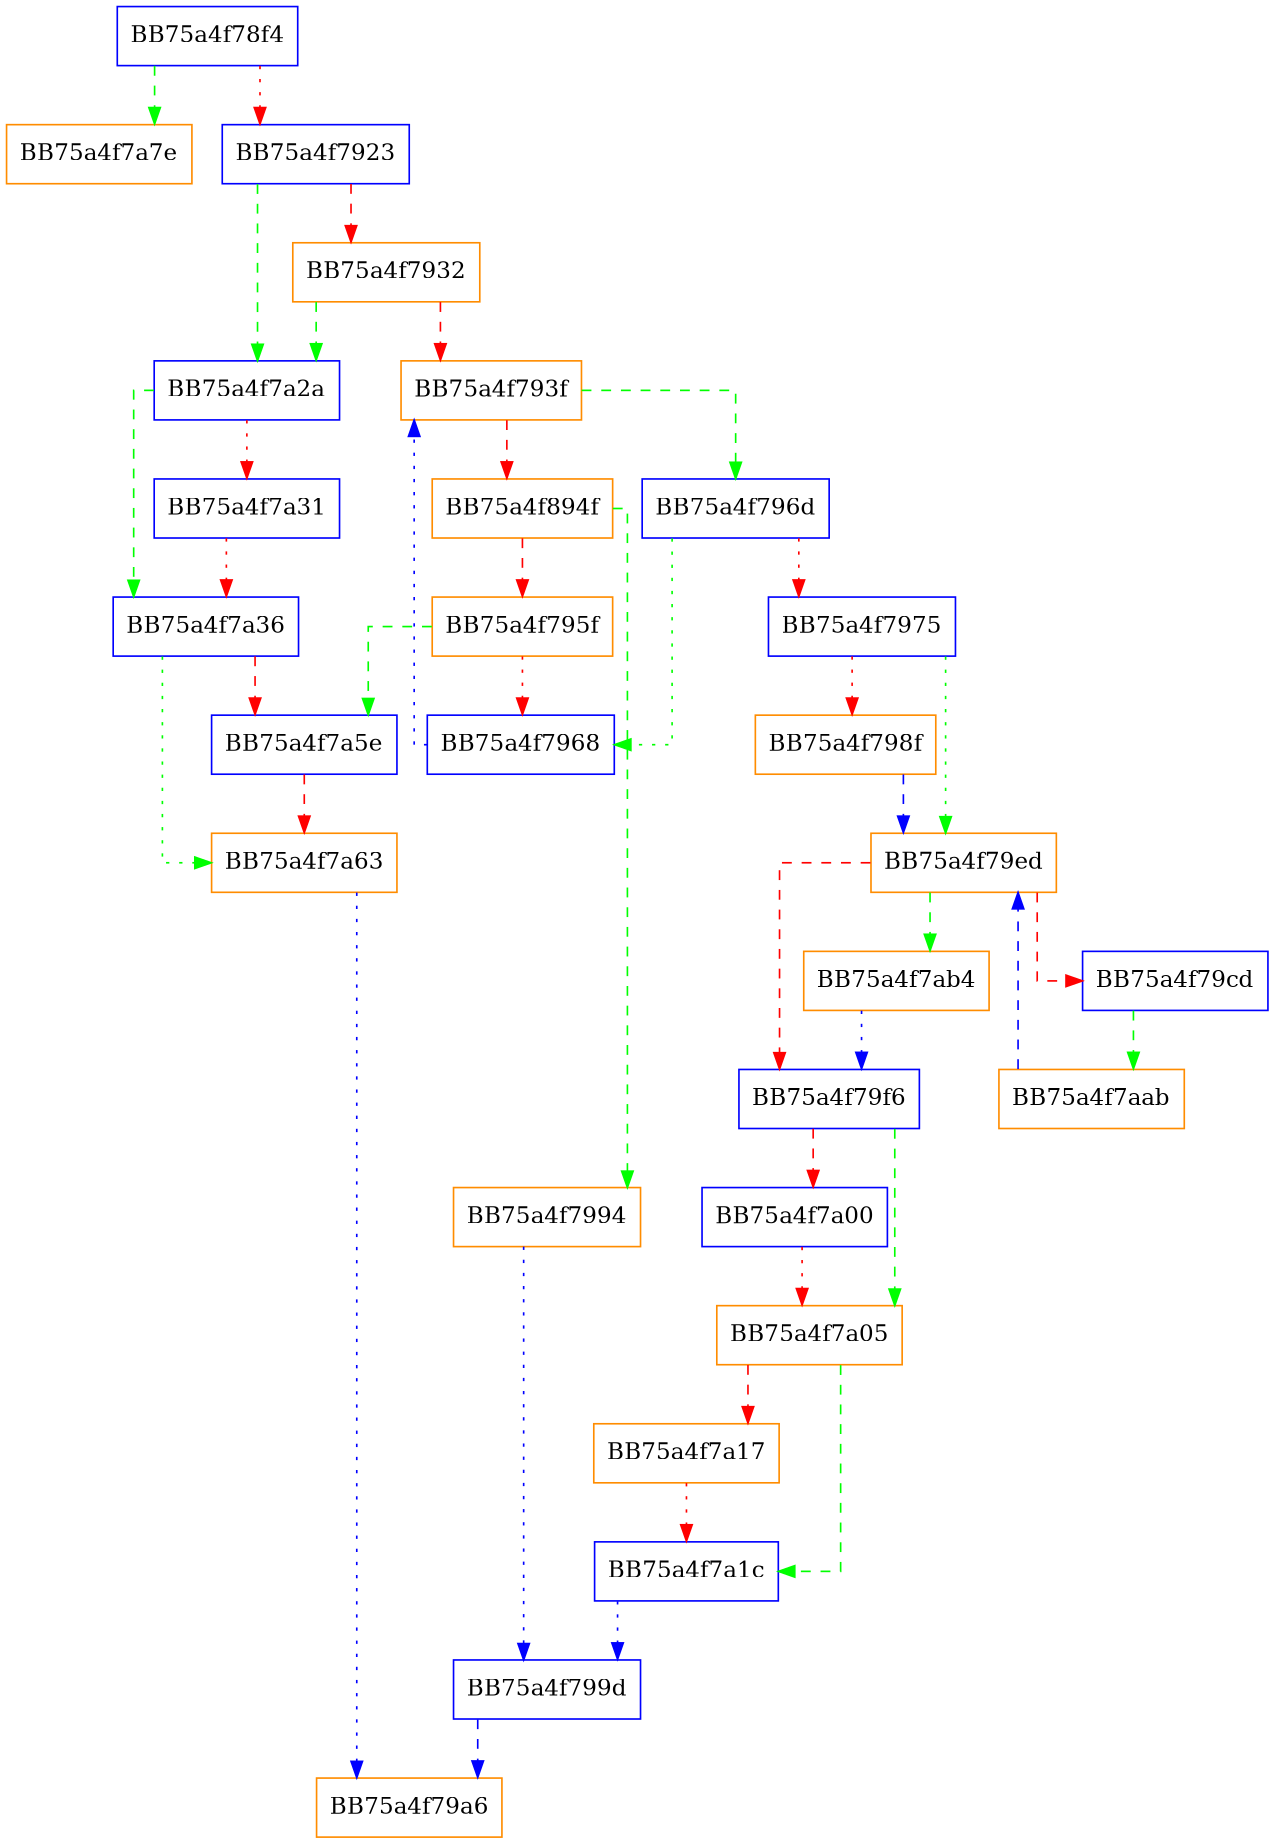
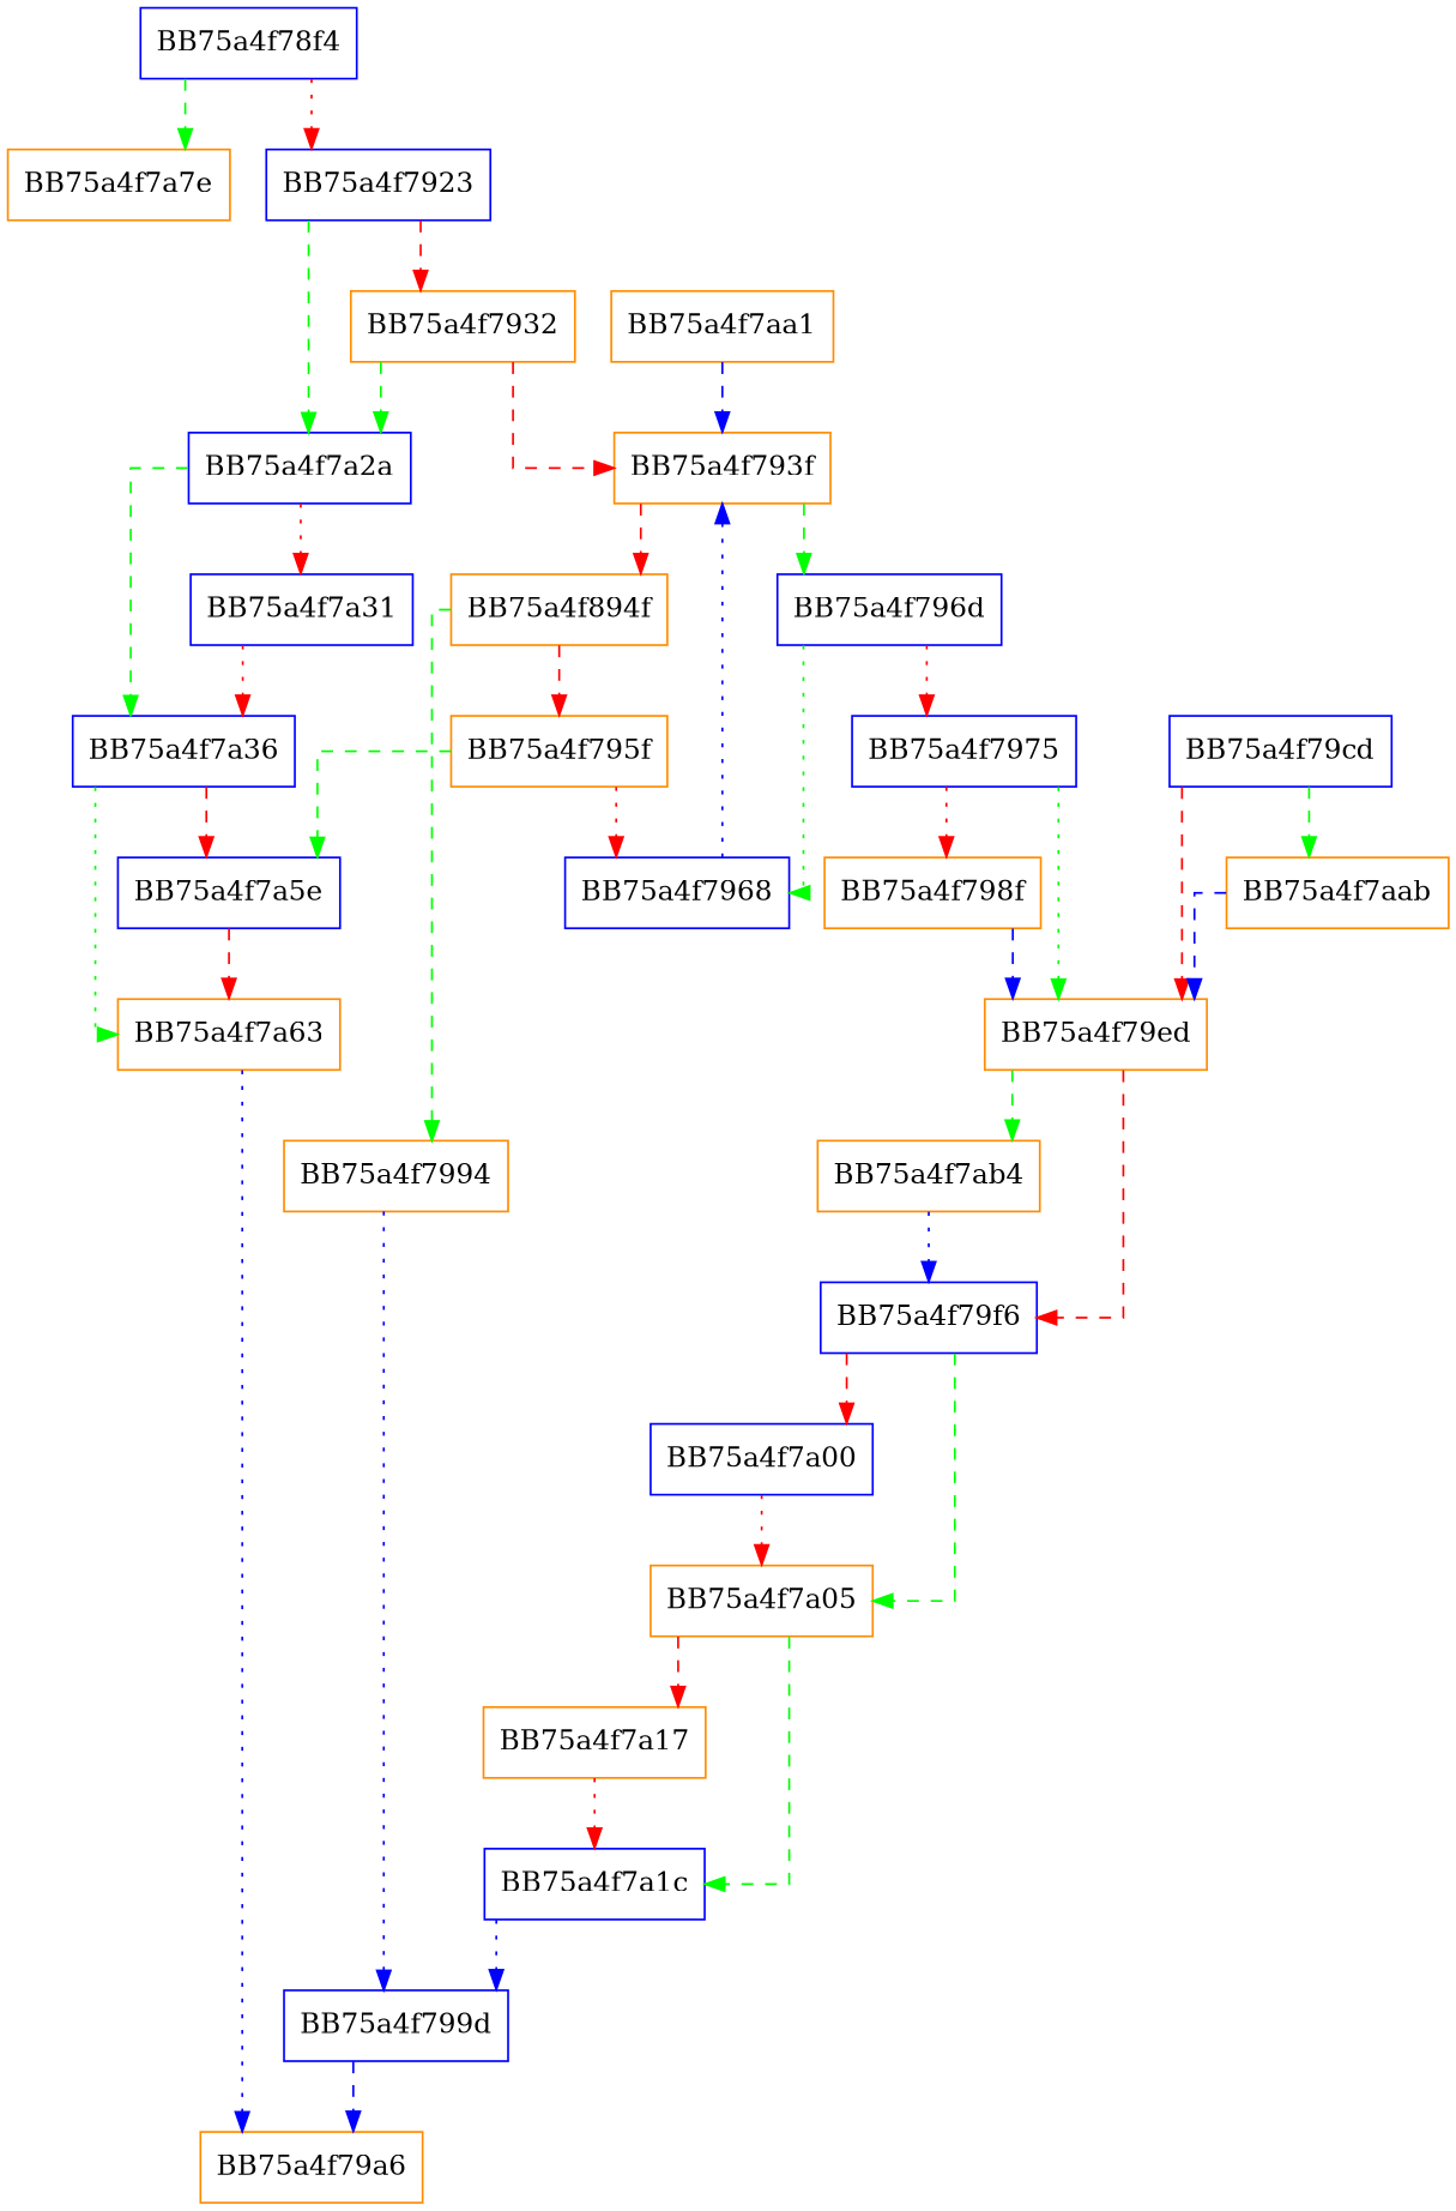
  digraph {
    splines=ortho
    node [color=darkorange shape=box]
    edge [color=red style=dashed]
    BB75a4f78f4 [color=blue]
    BB75a4f7a7e
    BB75a4f7923 [color=blue]
    BB75a4f7a2a [color=blue]
    BB75a4f7932
    BB75a4f7a36 [color=blue]
    BB75a4f7a31 [color=blue]
    BB75a4f793f
    BB75a4f7a63
    BB75a4f7a5e [color=blue]
+   BB75a4f7aa1
    BB75a4f796d [color=blue]
    n13 [label=BB75a4f894f]
    BB75a4f7968 [color=blue]
    BB75a4f7975 [color=blue]
    BB75a4f7994
    BB75a4f795f
    BB75a4f79ed
    BB75a4f798f
    BB75a4f799d [color=blue]
    BB75a4f79a6
    BB75a4f79cd [color=blue]
    BB75a4f7aab
    BB75a4f7ab4
    BB75a4f79f6 [color=blue]
    BB75a4f7a05
    BB75a4f7a00 [color=blue]
    BB75a4f7a1c [color=blue]
    BB75a4f7a17
    BB75a4f78f4 -> BB75a4f7a7e [color=green]
    BB75a4f78f4 -> BB75a4f7923 [style=dotted]
    BB75a4f7923 -> BB75a4f7a2a [color=green]
    BB75a4f7923 -> BB75a4f7932
    BB75a4f7a2a -> BB75a4f7a36 [color=green]
    BB75a4f7a2a -> BB75a4f7a31 [style=dotted]
    BB75a4f7932 -> BB75a4f7a2a [color=green]
    BB75a4f7932 -> BB75a4f793f
    BB75a4f7a36 -> BB75a4f7a63 [color=green style=dotted]
    BB75a4f7a36 -> BB75a4f7a5e
    BB75a4f7a31 -> BB75a4f7a36 [style=dotted]
    BB75a4f793f -> BB75a4f796d [color=green]
    BB75a4f793f -> n13
    BB75a4f7a63 -> BB75a4f79a6 [color=blue style=dotted]
    BB75a4f7a5e -> BB75a4f7a63
+   BB75a4f7aa1 -> BB75a4f793f [color=blue]
    BB75a4f796d -> BB75a4f7968 [color=green style=dotted]
    BB75a4f796d -> BB75a4f7975 [style=dotted]
    n13 -> BB75a4f7994 [color=green]
    n13 -> BB75a4f795f
    BB75a4f7968 -> BB75a4f793f [color=blue style=dotted]
    BB75a4f7975 -> BB75a4f79ed [color=green style=dotted]
    BB75a4f7975 -> BB75a4f798f [style=dotted]
    BB75a4f7994 -> BB75a4f799d [color=blue style=dotted]
    BB75a4f795f -> BB75a4f7a5e [color=green]
    BB75a4f795f -> BB75a4f7968 [style=dotted]
    BB75a4f79ed -> BB75a4f7ab4 [color=green]
    BB75a4f79ed -> BB75a4f79f6
    BB75a4f798f -> BB75a4f79ed [color=blue]
    BB75a4f799d -> BB75a4f79a6 [color=blue]
-   BB75a4f79ed -> BB75a4f79cd
+   BB75a4f79cd -> BB75a4f79ed
    BB75a4f79cd -> BB75a4f7aab [color=green]
    BB75a4f7aab -> BB75a4f79ed [color=blue]
    BB75a4f7ab4 -> BB75a4f79f6 [color=blue style=dotted]
    BB75a4f79f6 -> BB75a4f7a05 [color=green]
    BB75a4f79f6 -> BB75a4f7a00
    BB75a4f7a05 -> BB75a4f7a1c [color=green]
    BB75a4f7a05 -> BB75a4f7a17
    BB75a4f7a00 -> BB75a4f7a05 [style=dotted]
    BB75a4f7a1c -> BB75a4f799d [color=blue style=dotted]
    BB75a4f7a17 -> BB75a4f7a1c [style=dotted]
  }
